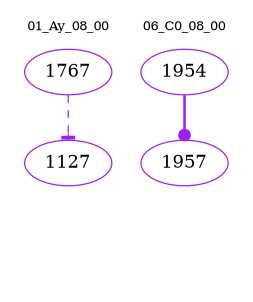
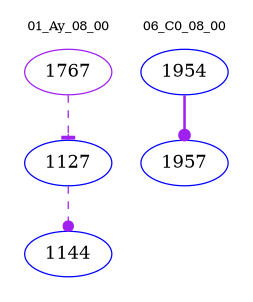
  digraph {
    node [color=blue]
    edge [arrowhead=dot color=purple style=dashed]
    n1 [color=purple label=1767]
-   n2 [color=purple label=1127]
-   n4 [color=purple label=1954]
-   n5 [color=purple label=1957]
+   n2 [label=1127]
+   n3 [label=1144]
+   n4 [label=1954]
+   n5 [label=1957]
    subgraph cluster_1 {
      color=white
      fontsize=10
      label="01_Ay_08_00"
      n1
      n2
+     n3
    }
    subgraph cluster_2 {
      color=white
      fontsize=10
      label="06_C0_08_00"
      n4
      n5
    }
    n1 -> n2 [arrowhead=tee]
+   n2 -> n3
    n4 -> n5 [style=bold]
  }
